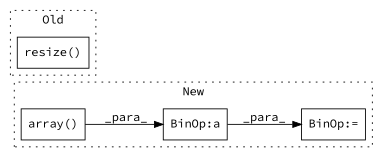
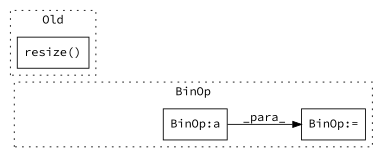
  digraph {
    fontname="Source Code Pro"
    rankdir=LR
    node [a=75 fontname="Source Code Pro" l=3 shape=box]
    edge [fontname="Source Code Pro"]
-   n1 [l="9,1" label="array()" s="30104,30160"]
    n2 [a=82 label="BinOp:a" s=30230]
    n3 [a=68 label="BinOp:=" s=30197]
    n4 [l="16,51" label="resize()" s="29190,29224"]
    subgraph cluster_1 {
-     label=New
+     label=BinOp
      style=dotted
-     n1
      n2
      n3
    }
    subgraph cluster_2 {
      label=Old
      style=dotted
      n4
    }
-   n1 -> n2 [label=_para_]
    n2 -> n3 [label=_para_]
  }
